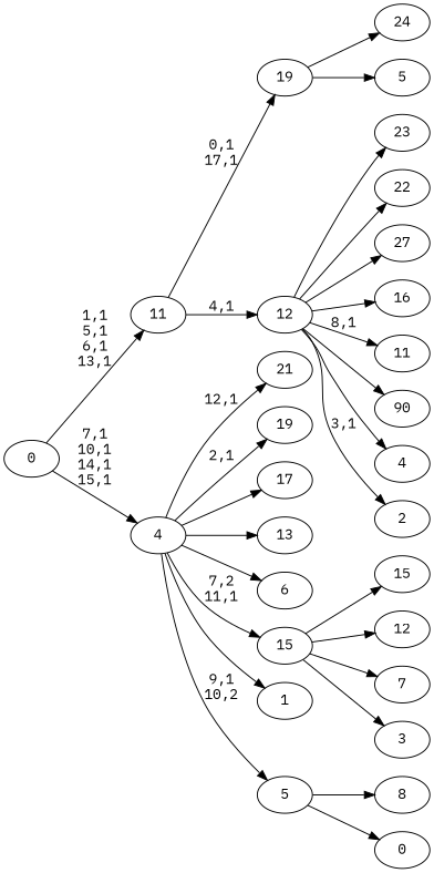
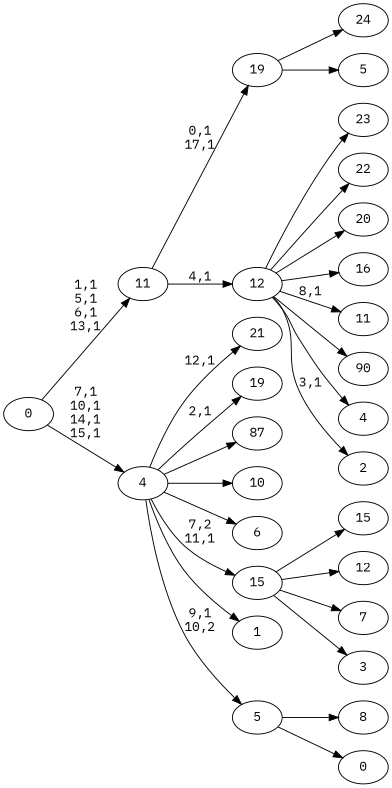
  digraph {
    fontname="IBM Plex Mono"
    rankdir=LR
    node [fontname="IBM Plex Mono"]
    edge [fontname="IBM Plex Mono"]
    n1 [label=24]
    n2 [label=23]
    n3 [label=22]
    n4 [label=21]
-   n5 [label=27]
+   n5 [label=20]
    n6 [label=19]
-   n7 [label=17]
+   n7 [label=87]
    n8 [label=16]
    n9 [label=15]
-   n10 [label=13]
+   n10 [label=10]
    n11 [label=12]
    n12 [label=11]
    n13 [label=90]
    n14 [label=8]
    n15 [label=7]
    n16 [label=6]
    n17 [label=5]
    19
    n19 [label=4]
    n20 [label=3]
    15
    n22 [label=2]
    12
    11
    n25 [label=1]
    n26 [label=0]
    5
    4
    0
    19 -> n1
    19 -> n17
    15 -> n9
    15 -> n11
    15 -> n15
    15 -> n20
    12 -> n2
    12 -> n3
    12 -> n5
    12 -> n8
    12 -> n12 [label="8,1"]
    12 -> n13
    12 -> n19
    12 -> n22 [label="3,1"]
    11 -> 19 [label="0,1\n17,1"]
    11 -> 12 [label="4,1"]
    5 -> n14
    5 -> n26
    4 -> n4 [label="12,1"]
    4 -> n6 [label="2,1"]
    4 -> n7
    4 -> n10
    4 -> n16
    4 -> 15 [label="7,2\n11,1"]
    4 -> n25
    4 -> 5 [label="9,1\n10,2"]
    0 -> 11 [label="1,1\n5,1\n6,1\n13,1"]
    0 -> 4 [label="7,1\n10,1\n14,1\n15,1"]
  }
